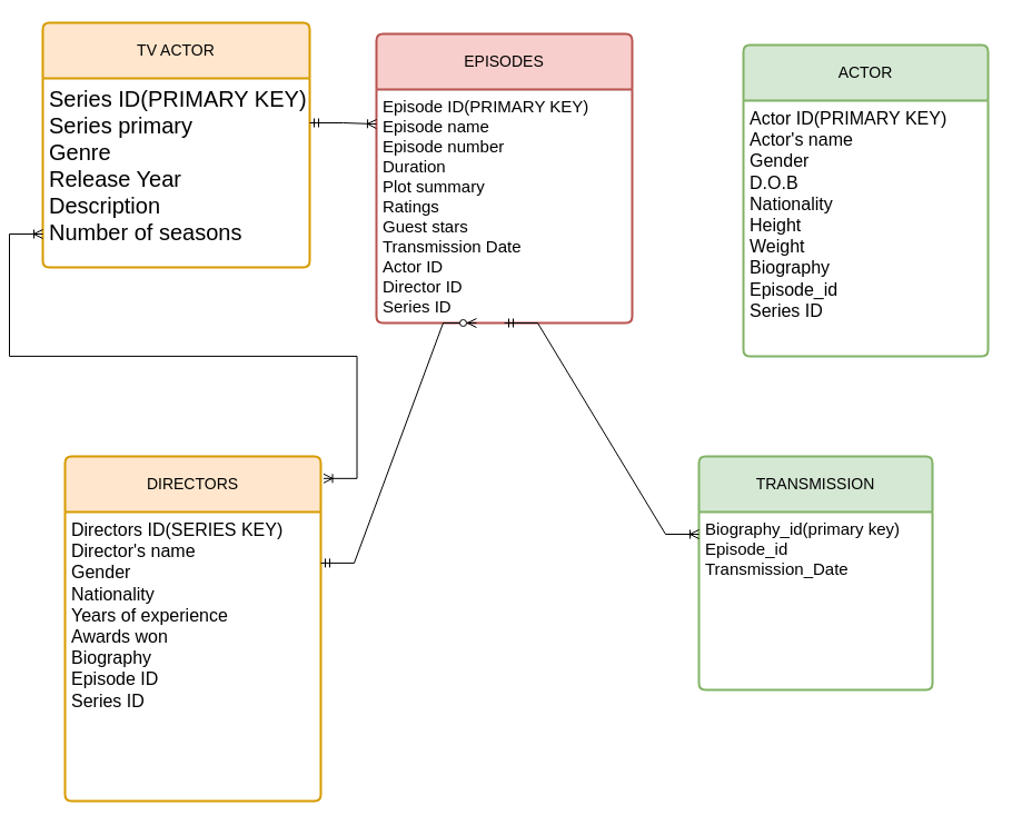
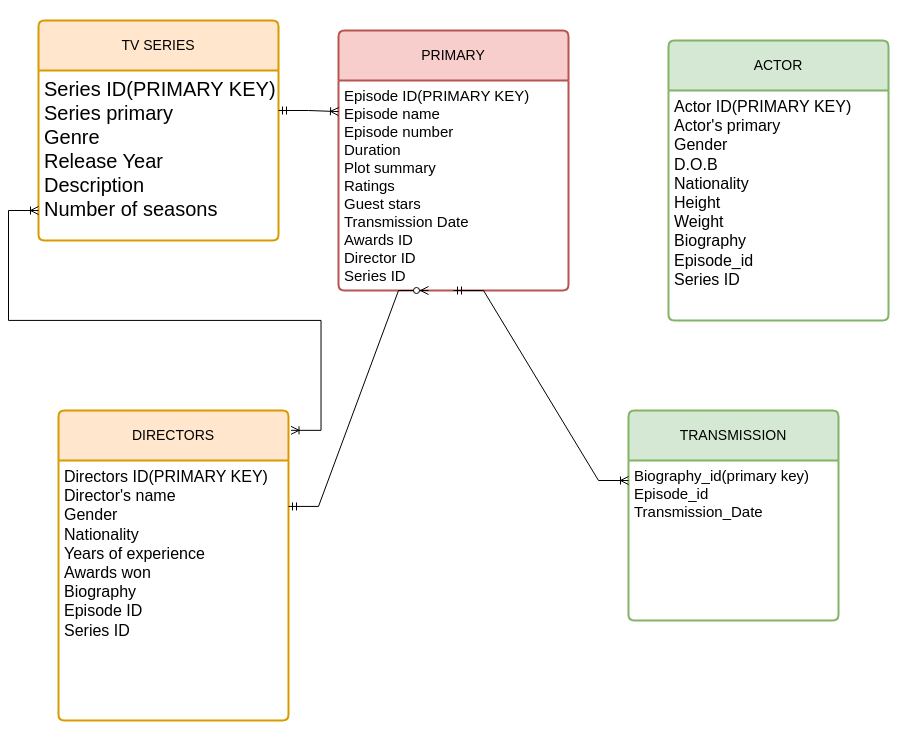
  <mxCell id="0" value="" />
  <mxCell id="1" parent="0" />
- <mxCell id="2" value="TV ACTOR" style="swimlane;childLayout=stackLayout;horizontal=1;startSize=50;horizontalStack=0;rounded=1;fontSize=14;fontStyle=0;strokeWidth=2;resizeParent=0;resizeLast=1;shadow=0;dashed=0;align=center;arcSize=4;whiteSpace=wrap;html=1;fillColor=#ffe6cc;strokeColor=#d79b00;" parent="1" vertex="1"><mxGeometry x="20" y="20" width="240" height="220" as="geometry" /></mxCell>
+ <mxCell id="2" value="TV SERIES" style="swimlane;childLayout=stackLayout;horizontal=1;startSize=50;horizontalStack=0;rounded=1;fontSize=14;fontStyle=0;strokeWidth=2;resizeParent=0;resizeLast=1;shadow=0;dashed=0;align=center;arcSize=4;whiteSpace=wrap;html=1;fillColor=#ffe6cc;strokeColor=#d79b00;" parent="1" vertex="1"><mxGeometry x="20" y="20" width="240" height="220" as="geometry" /></mxCell>
  <mxCell id="3" value="&lt;font style=&quot;font-size: 20px;&quot;&gt;Series ID(PRIMARY KEY)&lt;br&gt;Series primary&lt;br&gt;Genre&lt;br&gt;Release Year&lt;br&gt;Description&lt;br&gt;Number of seasons&lt;/font&gt;" style="align=left;strokeColor=none;fillColor=none;spacingLeft=4;fontSize=12;verticalAlign=top;resizable=0;rotatable=0;part=1;html=1;" parent="2" vertex="1"><mxGeometry y="50" width="240" height="170" as="geometry" /></mxCell>
- <mxCell id="4" value="EPISODES" style="swimlane;childLayout=stackLayout;horizontal=1;startSize=50;horizontalStack=0;rounded=1;fontSize=14;fontStyle=0;strokeWidth=2;resizeParent=0;resizeLast=1;shadow=0;dashed=0;align=center;arcSize=4;whiteSpace=wrap;html=1;fillColor=#f8cecc;strokeColor=#b85450;" parent="1" vertex="1"><mxGeometry x="320" y="30" width="230" height="260" as="geometry" /></mxCell>
- <mxCell id="5" value="&lt;font style=&quot;font-size: 15px;&quot;&gt;Episode ID(PRIMARY KEY)&lt;br&gt;Episode name&lt;br&gt;Episode number&lt;br&gt;Duration&lt;br&gt;Plot summary&lt;br&gt;Ratings&lt;br&gt;Guest stars&lt;br&gt;Transmission Date&lt;br&gt;Actor ID&lt;br&gt;Director ID&lt;br&gt;Series ID&lt;/font&gt;" style="align=left;strokeColor=none;fillColor=none;spacingLeft=4;fontSize=12;verticalAlign=top;resizable=0;rotatable=0;part=1;html=1;" parent="4" vertex="1"><mxGeometry y="50" width="230" height="210" as="geometry" /></mxCell>
+ <mxCell id="4" value="PRIMARY" style="swimlane;childLayout=stackLayout;horizontal=1;startSize=50;horizontalStack=0;rounded=1;fontSize=14;fontStyle=0;strokeWidth=2;resizeParent=0;resizeLast=1;shadow=0;dashed=0;align=center;arcSize=4;whiteSpace=wrap;html=1;fillColor=#f8cecc;strokeColor=#b85450;" parent="1" vertex="1"><mxGeometry x="320" y="30" width="230" height="260" as="geometry" /></mxCell>
+ <mxCell id="5" value="&lt;font style=&quot;font-size: 15px;&quot;&gt;Episode ID(PRIMARY KEY)&lt;br&gt;Episode name&lt;br&gt;Episode number&lt;br&gt;Duration&lt;br&gt;Plot summary&lt;br&gt;Ratings&lt;br&gt;Guest stars&lt;br&gt;Transmission Date&lt;br&gt;Awards ID&lt;br&gt;Director ID&lt;br&gt;Series ID&lt;/font&gt;" style="align=left;strokeColor=none;fillColor=none;spacingLeft=4;fontSize=12;verticalAlign=top;resizable=0;rotatable=0;part=1;html=1;" parent="4" vertex="1"><mxGeometry y="50" width="230" height="210" as="geometry" /></mxCell>
  <mxCell id="6" value="DIRECTORS" style="swimlane;childLayout=stackLayout;horizontal=1;startSize=50;horizontalStack=0;rounded=1;fontSize=14;fontStyle=0;strokeWidth=2;resizeParent=0;resizeLast=1;shadow=0;dashed=0;align=center;arcSize=4;whiteSpace=wrap;html=1;fillColor=#ffe6cc;strokeColor=#d79b00;" parent="1" vertex="1"><mxGeometry x="40" y="410" width="230" height="310" as="geometry" /></mxCell>
- <mxCell id="7" value="&lt;font style=&quot;font-size: 16px;&quot;&gt;Directors ID(SERIES KEY)&lt;br&gt;Director's name&lt;br&gt;Gender&lt;br&gt;Nationality&lt;br&gt;Years of experience&lt;br&gt;Awards won&lt;br&gt;Biography&lt;br&gt;Episode ID&lt;br&gt;Series ID&lt;/font&gt;" style="align=left;strokeColor=none;fillColor=none;spacingLeft=4;fontSize=12;verticalAlign=top;resizable=0;rotatable=0;part=1;html=1;" parent="6" vertex="1"><mxGeometry y="50" width="230" height="260" as="geometry" /></mxCell>
+ <mxCell id="7" value="&lt;font style=&quot;font-size: 16px;&quot;&gt;Directors ID(PRIMARY KEY)&lt;br&gt;Director's name&lt;br&gt;Gender&lt;br&gt;Nationality&lt;br&gt;Years of experience&lt;br&gt;Awards won&lt;br&gt;Biography&lt;br&gt;Episode ID&lt;br&gt;Series ID&lt;/font&gt;" style="align=left;strokeColor=none;fillColor=none;spacingLeft=4;fontSize=12;verticalAlign=top;resizable=0;rotatable=0;part=1;html=1;" parent="6" vertex="1"><mxGeometry y="50" width="230" height="260" as="geometry" /></mxCell>
  <mxCell id="8" value="" style="edgeStyle=entityRelationEdgeStyle;fontSize=12;html=1;endArrow=ERoneToMany;startArrow=ERmandOne;rounded=0;entryX=0;entryY=0.148;entryDx=0;entryDy=0;entryPerimeter=0;" parent="1" edge="1" target="5"><mxGeometry width="100" height="100" relative="1" as="geometry"><mxPoint x="260" y="110" as="sourcePoint" /><mxPoint x="377.44" y="279.61" as="targetPoint" /><Array as="points"><mxPoint x="187.44" y="110.61" /><mxPoint x="340" y="120" /></Array></mxGeometry></mxCell>
  <mxCell id="9" value="ACTOR" style="swimlane;childLayout=stackLayout;horizontal=1;startSize=50;horizontalStack=0;rounded=1;fontSize=14;fontStyle=0;strokeWidth=2;resizeParent=0;resizeLast=1;shadow=0;dashed=0;align=center;arcSize=4;whiteSpace=wrap;html=1;fillColor=#d5e8d4;strokeColor=#82b366;" parent="1" vertex="1"><mxGeometry x="650" y="40" width="220" height="280" as="geometry" /></mxCell>
- <mxCell id="10" value="&lt;font style=&quot;font-size: 16px;&quot;&gt;Actor ID(PRIMARY KEY)&lt;br&gt;Actor's name&lt;br&gt;Gender&lt;br&gt;D.O.B&lt;br&gt;Nationality&lt;br&gt;Height&lt;br&gt;Weight&lt;br&gt;Biography&lt;/font&gt;&lt;div style=&quot;font-size: 16px;&quot;&gt;&lt;font style=&quot;font-size: 16px;&quot;&gt;Episode_id&lt;br&gt;Series ID&lt;/font&gt;&lt;/div&gt;" style="align=left;strokeColor=none;fillColor=none;spacingLeft=4;fontSize=12;verticalAlign=top;resizable=0;rotatable=0;part=1;html=1;" parent="9" vertex="1"><mxGeometry y="50" width="220" height="230" as="geometry" /></mxCell>
+ <mxCell id="10" value="&lt;font style=&quot;font-size: 16px;&quot;&gt;Actor ID(PRIMARY KEY)&lt;br&gt;Actor's primary&lt;br&gt;Gender&lt;br&gt;D.O.B&lt;br&gt;Nationality&lt;br&gt;Height&lt;br&gt;Weight&lt;br&gt;Biography&lt;/font&gt;&lt;div style=&quot;font-size: 16px;&quot;&gt;&lt;font style=&quot;font-size: 16px;&quot;&gt;Episode_id&lt;br&gt;Series ID&lt;/font&gt;&lt;/div&gt;" style="align=left;strokeColor=none;fillColor=none;spacingLeft=4;fontSize=12;verticalAlign=top;resizable=0;rotatable=0;part=1;html=1;" parent="9" vertex="1"><mxGeometry y="50" width="220" height="230" as="geometry" /></mxCell>
  <mxCell id="11" value="" style="edgeStyle=entityRelationEdgeStyle;fontSize=12;html=1;endArrow=ERzeroToMany;startArrow=ERmandOne;rounded=0;exitX=1.007;exitY=0.347;exitDx=0;exitDy=0;exitPerimeter=0;" parent="1" edge="1"><mxGeometry width="100" height="100" relative="1" as="geometry"><mxPoint x="270" y="505.93" as="sourcePoint" /><mxPoint x="410" y="290" as="targetPoint" /><Array as="points"><mxPoint x="348.74" y="430" /><mxPoint x="350" y="420" /></Array></mxGeometry></mxCell>
  <mxCell id="12" value="TRANSMISSION" style="swimlane;childLayout=stackLayout;horizontal=1;startSize=50;horizontalStack=0;rounded=1;fontSize=14;fontStyle=0;strokeWidth=2;resizeParent=0;resizeLast=1;shadow=0;dashed=0;align=center;arcSize=4;whiteSpace=wrap;html=1;fillColor=#d5e8d4;strokeColor=#82b366;" parent="1" vertex="1"><mxGeometry x="610" y="410" width="210" height="210" as="geometry" /></mxCell>
  <mxCell id="13" value="&lt;font style=&quot;font-size: 15px;&quot;&gt;Biography_id(primary key)&lt;br&gt;Episode_id&lt;br&gt;Transmission_Date&lt;/font&gt;" style="align=left;strokeColor=none;fillColor=none;spacingLeft=4;fontSize=12;verticalAlign=top;resizable=0;rotatable=0;part=1;html=1;" parent="12" vertex="1"><mxGeometry y="50" width="210" height="160" as="geometry" /></mxCell>
  <mxCell id="14" value="" style="edgeStyle=entityRelationEdgeStyle;fontSize=12;html=1;endArrow=ERoneToMany;startArrow=ERoneToMany;rounded=0;exitX=1.011;exitY=0.064;exitDx=0;exitDy=0;exitPerimeter=0;" parent="1" source="6" edge="1"><mxGeometry width="100" height="100" relative="1" as="geometry"><mxPoint x="-60" y="310" as="sourcePoint" /><mxPoint x="20" y="210" as="targetPoint" /><Array as="points"><mxPoint x="90" y="260" /></Array></mxGeometry></mxCell>
  <mxCell id="15" value="" style="edgeStyle=entityRelationEdgeStyle;fontSize=12;html=1;endArrow=ERoneToMany;startArrow=ERmandOne;rounded=0;exitX=0.5;exitY=1;exitDx=0;exitDy=0;" parent="1" edge="1" source="5"><mxGeometry width="100" height="100" relative="1" as="geometry"><mxPoint x="560" y="440" as="sourcePoint" /><mxPoint x="610" y="480" as="targetPoint" /><Array as="points"><mxPoint x="480" y="330" /><mxPoint x="450" y="290" /><mxPoint x="550" y="410" /></Array></mxGeometry></mxCell>
